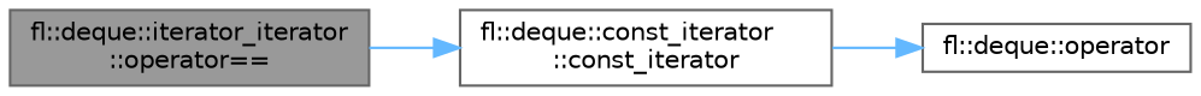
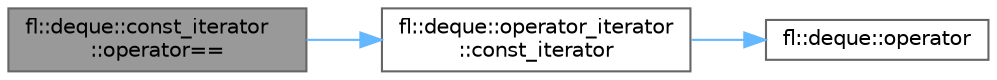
  digraph {
    rankdir=LR
    node [color=grey40 fillcolor=white fontname=Helvetica fontsize=10 shape=box style=filled]
    edge [color=steelblue1 fontname=Helvetica fontsize=10 labelfontname=Helvetica labelfontsize=10 style=solid]
-   n1 [color=gray40 fillcolor=grey60 fontcolor=black height=0.2 label="fl::deque::iterator_iterator\l::operator==" width=0.4]
-   n2 [height=0.2 label="fl::deque::const_iterator\l::const_iterator" width=0.4]
+   n1 [color=gray40 fillcolor=grey60 fontcolor=black height=0.2 label="fl::deque::const_iterator\l::operator==" width=0.4]
+   n2 [height=0.2 label="fl::deque::operator_iterator\l::const_iterator" width=0.4]
    n3 [height=0.2 label="fl::deque::operator" width=0.4]
    n1 -> n2
    n2 -> n3
  }
